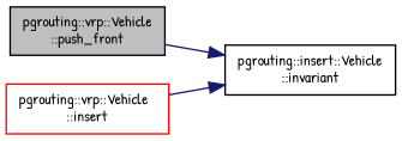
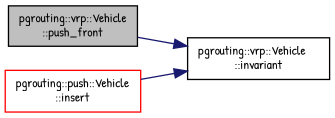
  digraph {
    fontname="Patrick Hand"
    rankdir=LR
    node [color=black fillcolor=white fontname="Patrick Hand" fontsize=10 shape=record style=filled]
    edge [color=midnightblue fontname="Patrick Hand" fontsize=10 labelfontname=Helvetica labelfontsize=10 style=solid]
    n1 [fillcolor=grey75 fontcolor=black height=0.2 label="pgrouting::vrp::Vehicle\l::push_front" width=0.4]
-   n2 [height=0.2 label="pgrouting::insert::Vehicle\l::invariant" width=0.4]
-   n3 [color=red height=0.2 label="pgrouting::vrp::Vehicle\l::insert" width=0.4]
+   n2 [height=0.2 label="pgrouting::vrp::Vehicle\l::invariant" width=0.4]
+   n3 [color=red height=0.2 label="pgrouting::push::Vehicle\l::insert" width=0.4]
    n1 -> n2
    n3 -> n2
  }
